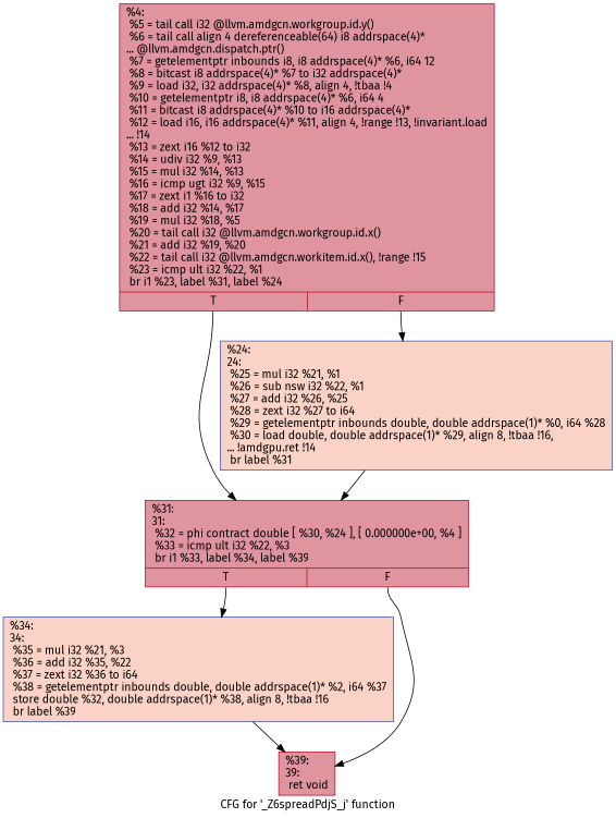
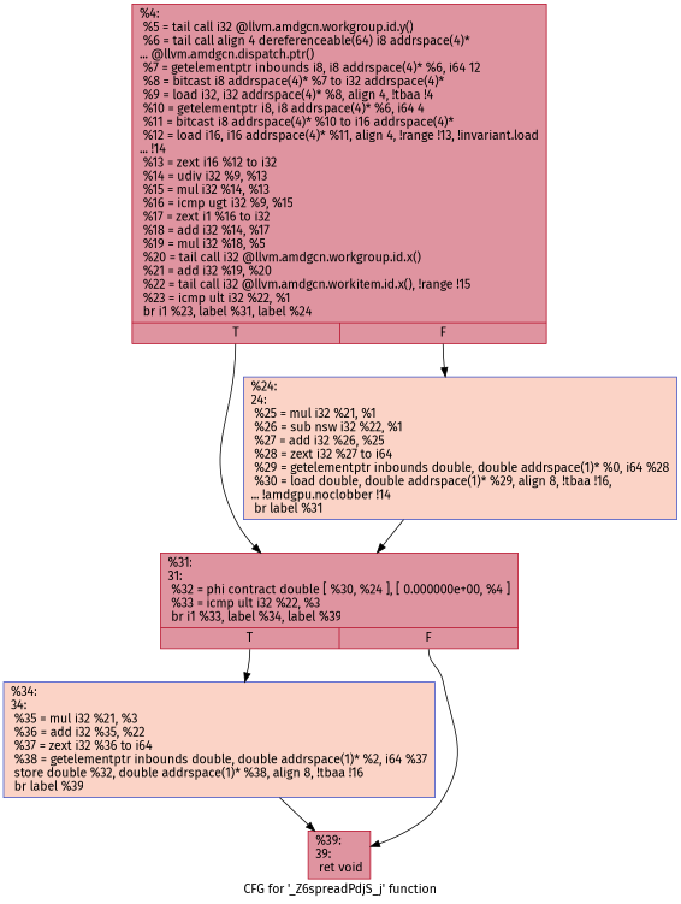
  digraph {
    label="CFG for '_Z6spreadPdjS_j' function"
    fontname="Fira Sans"
    node [color="#b70d28ff" fillcolor="#b70d2870" shape=record style=filled fontname="Fira Sans"]
    edge [fontname="Fira Sans"]
    n1 [label="{%4:\l  %5 = tail call i32 @llvm.amdgcn.workgroup.id.y()\l  %6 = tail call align 4 dereferenceable(64) i8 addrspace(4)*\l... @llvm.amdgcn.dispatch.ptr()\l  %7 = getelementptr inbounds i8, i8 addrspace(4)* %6, i64 12\l  %8 = bitcast i8 addrspace(4)* %7 to i32 addrspace(4)*\l  %9 = load i32, i32 addrspace(4)* %8, align 4, !tbaa !4\l  %10 = getelementptr i8, i8 addrspace(4)* %6, i64 4\l  %11 = bitcast i8 addrspace(4)* %10 to i16 addrspace(4)*\l  %12 = load i16, i16 addrspace(4)* %11, align 4, !range !13, !invariant.load\l... !14\l  %13 = zext i16 %12 to i32\l  %14 = udiv i32 %9, %13\l  %15 = mul i32 %14, %13\l  %16 = icmp ugt i32 %9, %15\l  %17 = zext i1 %16 to i32\l  %18 = add i32 %14, %17\l  %19 = mul i32 %18, %5\l  %20 = tail call i32 @llvm.amdgcn.workgroup.id.x()\l  %21 = add i32 %19, %20\l  %22 = tail call i32 @llvm.amdgcn.workitem.id.x(), !range !15\l  %23 = icmp ult i32 %22, %1\l  br i1 %23, label %31, label %24\l|{<s0>T|<s1>F}}"]
    n2 [label="{%31:\l31:                                               \l  %32 = phi contract double [ %30, %24 ], [ 0.000000e+00, %4 ]\l  %33 = icmp ult i32 %22, %3\l  br i1 %33, label %34, label %39\l|{<s0>T|<s1>F}}"]
-   n3 [color="#3d50c3ff" fillcolor="#f59c7d70" label="{%24:\l24:                                               \l  %25 = mul i32 %21, %1\l  %26 = sub nsw i32 %22, %1\l  %27 = add i32 %26, %25\l  %28 = zext i32 %27 to i64\l  %29 = getelementptr inbounds double, double addrspace(1)* %0, i64 %28\l  %30 = load double, double addrspace(1)* %29, align 8, !tbaa !16,\l... !amdgpu.ret !14\l  br label %31\l}"]
+   n3 [color="#3d50c3ff" fillcolor="#f59c7d70" label="{%24:\l24:                                               \l  %25 = mul i32 %21, %1\l  %26 = sub nsw i32 %22, %1\l  %27 = add i32 %26, %25\l  %28 = zext i32 %27 to i64\l  %29 = getelementptr inbounds double, double addrspace(1)* %0, i64 %28\l  %30 = load double, double addrspace(1)* %29, align 8, !tbaa !16,\l... !amdgpu.noclobber !14\l  br label %31\l}"]
    n4 [color="#3d50c3ff" fillcolor="#f59c7d70" label="{%34:\l34:                                               \l  %35 = mul i32 %21, %3\l  %36 = add i32 %35, %22\l  %37 = zext i32 %36 to i64\l  %38 = getelementptr inbounds double, double addrspace(1)* %2, i64 %37\l  store double %32, double addrspace(1)* %38, align 8, !tbaa !16\l  br label %39\l}"]
    n5 [label="{%39:\l39:                                               \l  ret void\l}"]
    n1 -> n2 [tailport=s0]
    n1 -> n3 [tailport=s1]
    n2 -> n4 [tailport=s0]
    n2 -> n5 [tailport=s1]
    n3 -> n2
    n4 -> n5
  }
